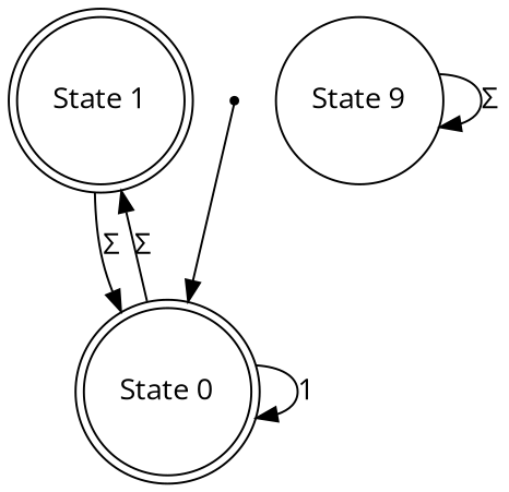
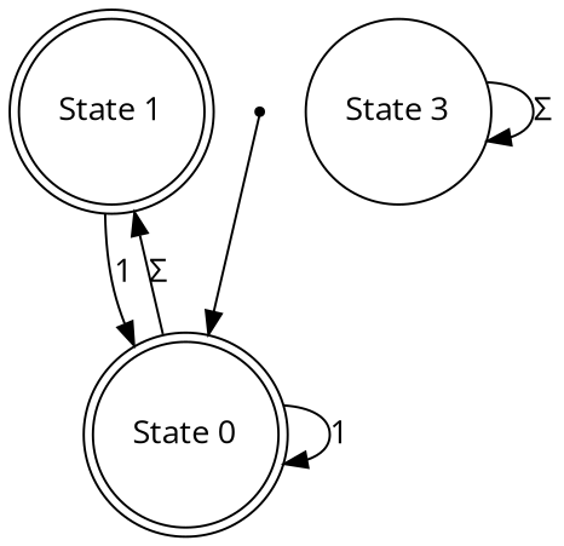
  digraph {
    fontname="Open Sans"
    rankdir=TB
    node [fontname="Open Sans" shape=doublecircle]
    edge [fontname="Open Sans"]
    "State 1"
    "State 0"
-   "State 3" [shape=circle label="State 9"]
+   "State 3" [shape=circle]
    start [shape=point]
-   "State 1" -> "State 0" [label="Σ"]
+   "State 1" -> "State 0" [label=1]
    "State 0" -> "State 1" [label="Σ"]
    "State 0" -> "State 0" [label=1]
    "State 3" -> "State 3" [label="Σ"]
    start -> "State 0"
  }
